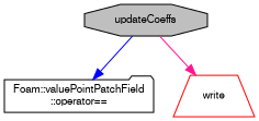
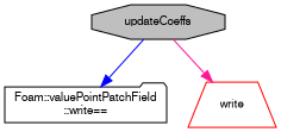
  digraph {
    rankdir=TB
    node [color=black fontname=FreeSans fontsize=10]
    edge [fontname=FreeSans fontsize=10 labelfontname=FreeSans labelfontsize=10 style=solid]
    n1 [fillcolor=grey75 fontcolor=black height=0.2 label=updateCoeffs shape=octagon style=filled width=0.4]
-   n2 [height=0.2 label="Foam::valuePointPatchField\l::operator==" shape=folder width=0.4]
+   n2 [height=0.2 label="Foam::valuePointPatchField\l::write==" shape=folder width=0.4]
    n3 [color=red height=0.2 label=write shape=trapezium width=0.4]
    n1 -> n2 [color=blue]
    n1 -> n3 [color=deeppink]
  }
